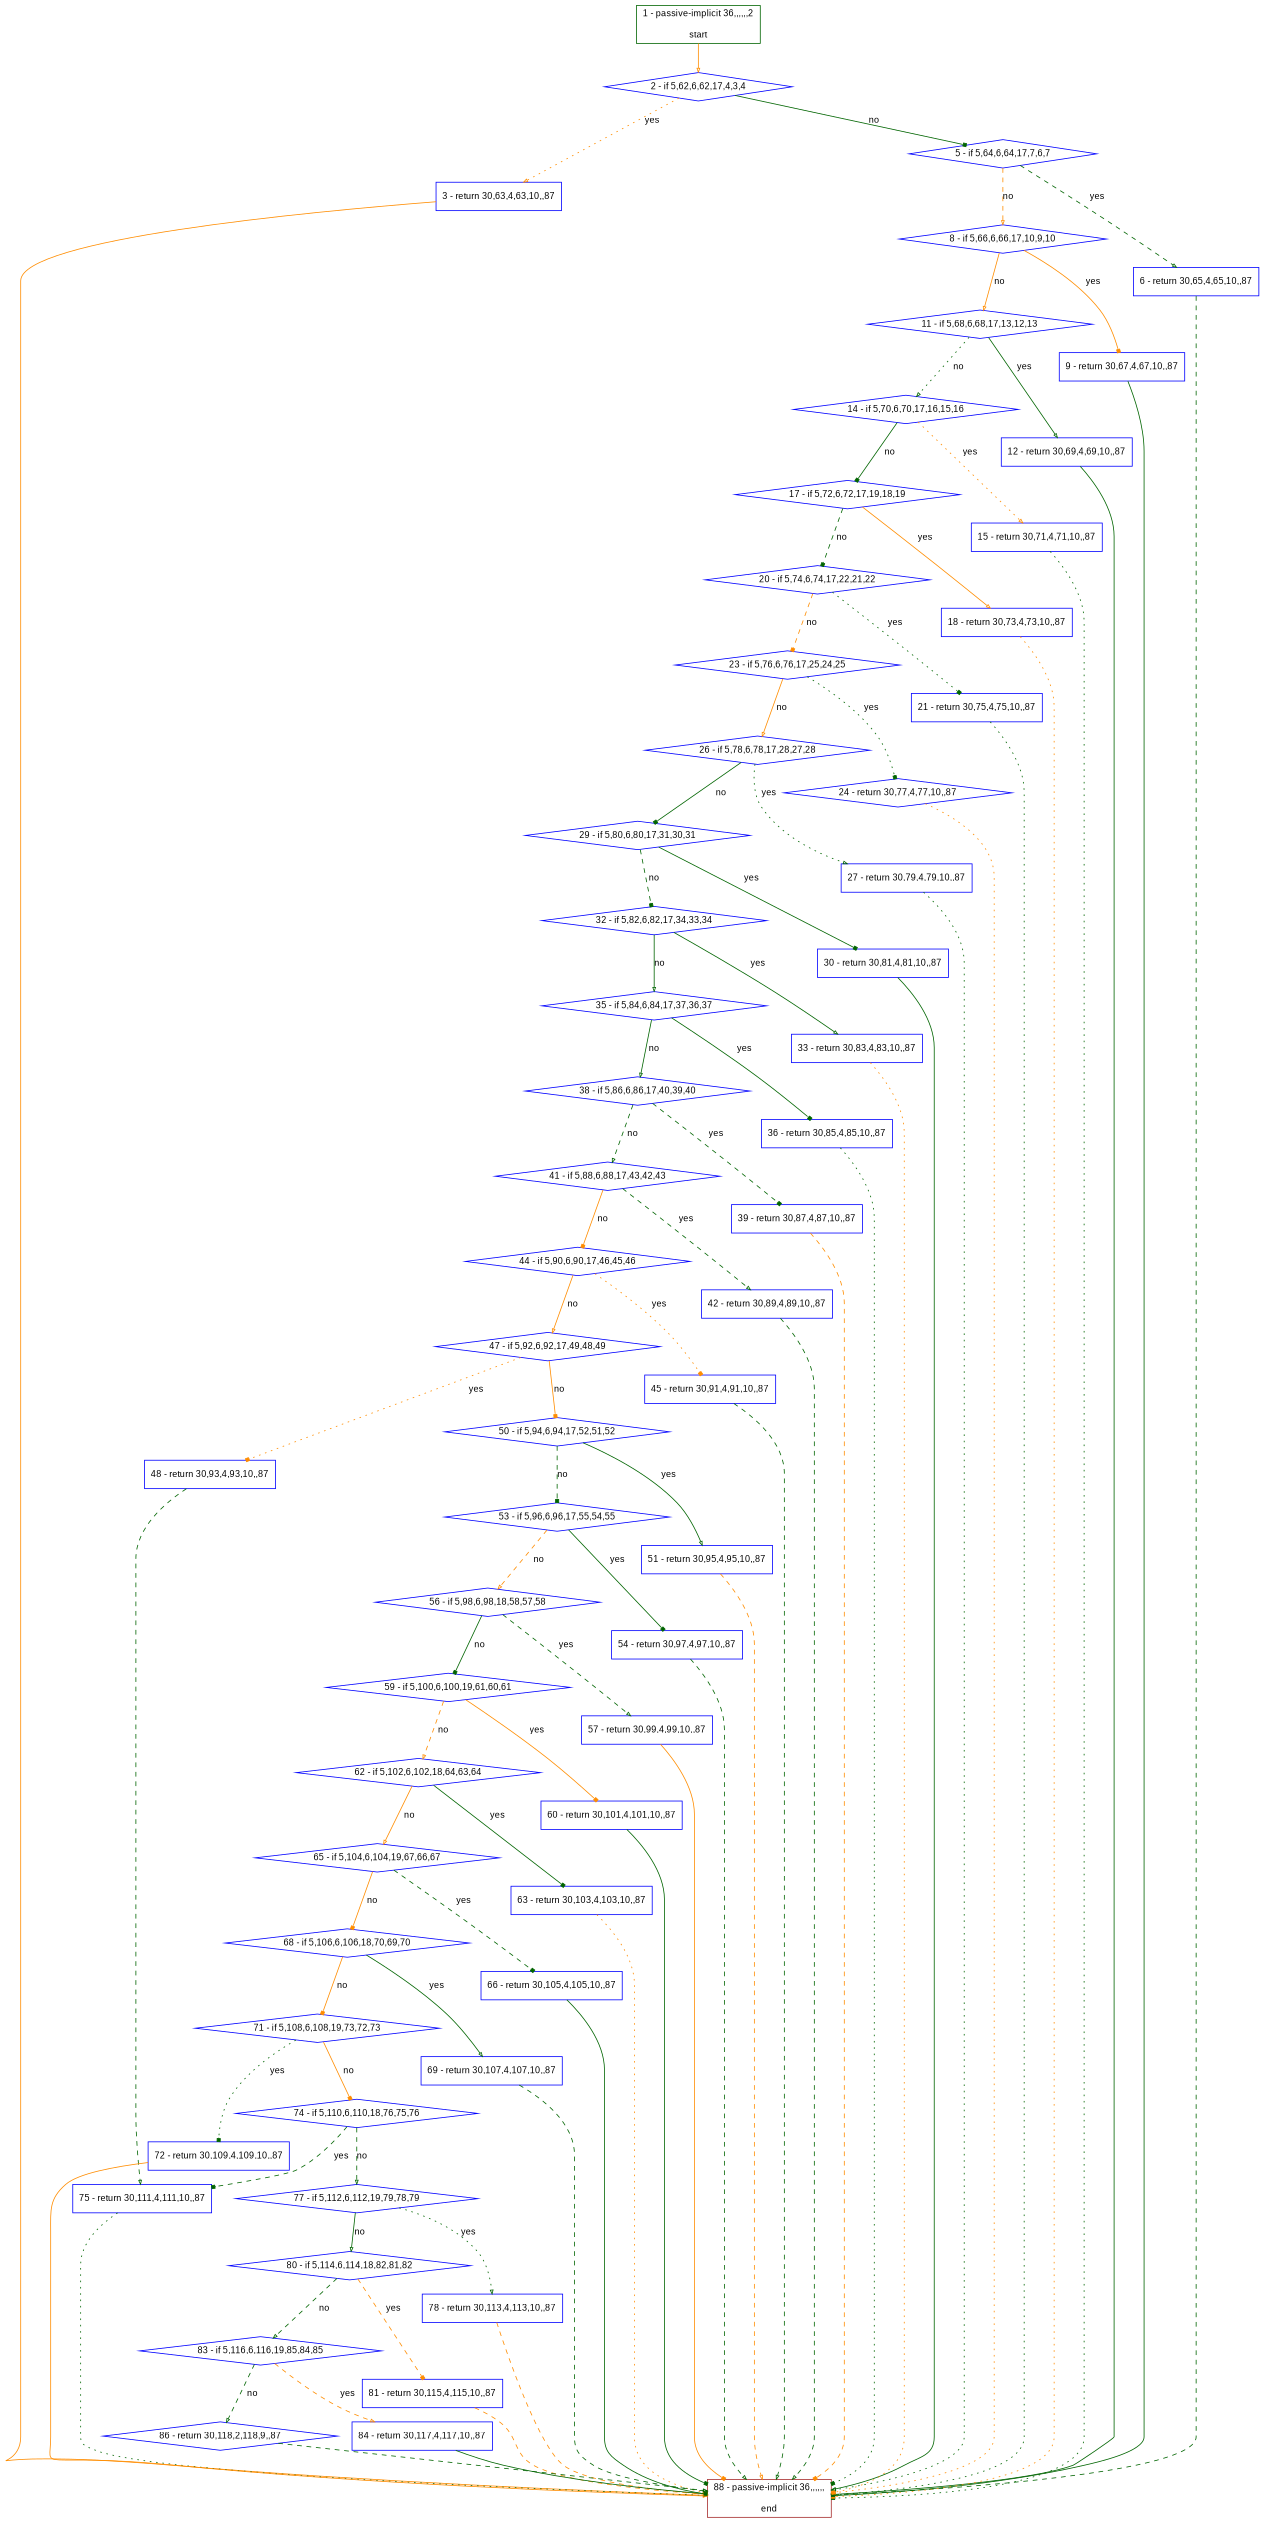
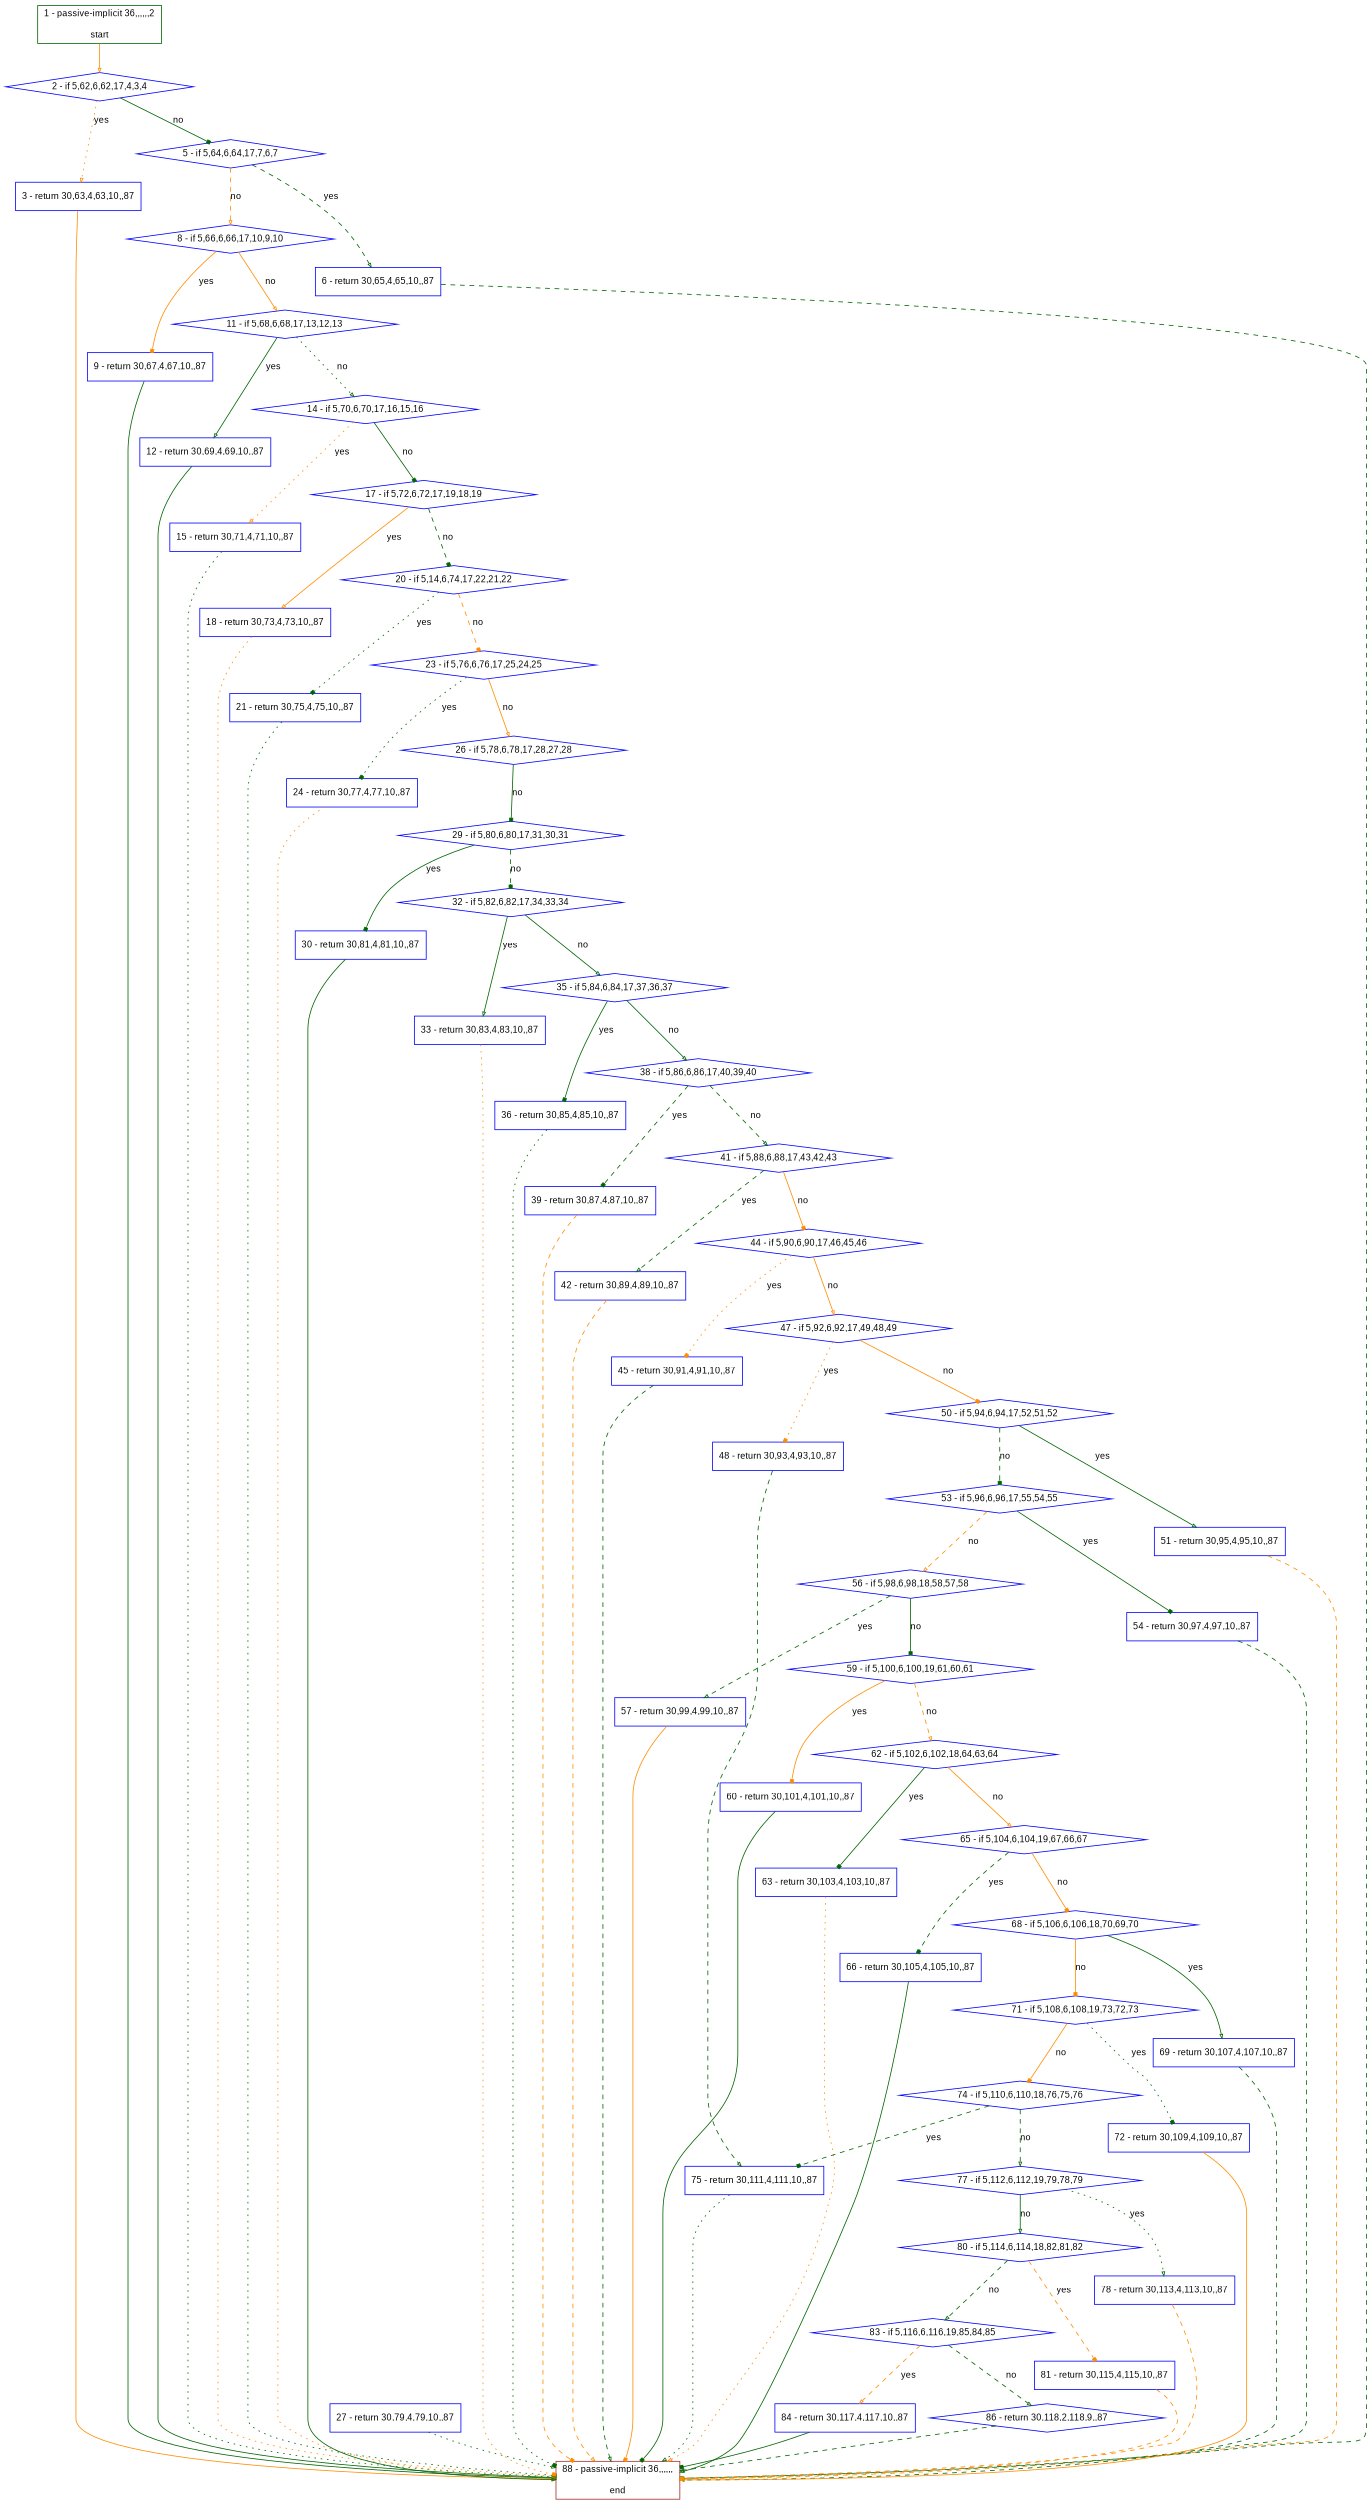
  digraph {
    bgcolor=white
    compound=true
    fillcolor="#FFFFCC"
    fontname=Arial
    fontsize=12
    pack=true
    packmode=clust
    style="rounded,filled"
    node [color="#0000ff" compound=true fillcolor="#ffffff" fixedsize=false fontname=Arial fontsize=12 node_initialized=no shape=box style=filled]
    edge [arrowhead=onormal arrowsize=0.5 arrowtail=none color=darkgreen compound=true dir=forward fontcolor=black fontname=Arial fontsize=12 style=solid]
    n1 [label="2 - if 5,62,6,62,17,4,3,4" shape=diamond]
    n2 [label="3 - return 30,63,4,63,10,,87"]
    n3 [label="5 - if 5,64,6,64,17,7,6,7" shape=diamond]
    n4 [color="#a52a2a" label="88 - passive-implicit 36,,,,,,\n\nend"]
    n5 [label="6 - return 30,65,4,65,10,,87"]
    n6 [label="8 - if 5,66,6,66,17,10,9,10" shape=diamond]
    n7 [color="#006400" label="1 - passive-implicit 36,,,,,,2\n\nstart"]
    n8 [label="9 - return 30,67,4,67,10,,87"]
    n9 [label="11 - if 5,68,6,68,17,13,12,13" shape=diamond]
    n10 [label="12 - return 30,69,4,69,10,,87"]
    n11 [label="14 - if 5,70,6,70,17,16,15,16" shape=diamond]
    n12 [label="15 - return 30,71,4,71,10,,87"]
    n13 [label="17 - if 5,72,6,72,17,19,18,19" shape=diamond]
    n14 [label="18 - return 30,73,4,73,10,,87"]
-   n15 [label="20 - if 5,74,6,74,17,22,21,22" shape=diamond]
+   n15 [label="20 - if 5,14,6,74,17,22,21,22" shape=diamond]
    n16 [label="21 - return 30,75,4,75,10,,87"]
    n17 [label="23 - if 5,76,6,76,17,25,24,25" shape=diamond]
-   n18 [label="24 - return 30,77,4,77,10,,87" shape=diamond]
+   n18 [label="24 - return 30,77,4,77,10,,87"]
    n19 [label="26 - if 5,78,6,78,17,28,27,28" shape=diamond]
    n20 [label="27 - return 30,79,4,79,10,,87"]
    n21 [label="29 - if 5,80,6,80,17,31,30,31" shape=diamond]
    n22 [label="30 - return 30,81,4,81,10,,87"]
    n23 [label="32 - if 5,82,6,82,17,34,33,34" shape=diamond]
    n24 [label="33 - return 30,83,4,83,10,,87"]
    n25 [label="35 - if 5,84,6,84,17,37,36,37" shape=diamond]
    n26 [label="36 - return 30,85,4,85,10,,87"]
    n27 [label="38 - if 5,86,6,86,17,40,39,40" shape=diamond]
    n28 [label="39 - return 30,87,4,87,10,,87"]
    n29 [label="41 - if 5,88,6,88,17,43,42,43" shape=diamond]
    n30 [label="42 - return 30,89,4,89,10,,87"]
    n31 [label="44 - if 5,90,6,90,17,46,45,46" shape=diamond]
    n32 [label="45 - return 30,91,4,91,10,,87"]
    n33 [label="47 - if 5,92,6,92,17,49,48,49" shape=diamond]
    n34 [label="48 - return 30,93,4,93,10,,87"]
    n35 [label="50 - if 5,94,6,94,17,52,51,52" shape=diamond]
    n36 [label="75 - return 30,111,4,111,10,,87"]
    n37 [label="51 - return 30,95,4,95,10,,87"]
    n38 [label="53 - if 5,96,6,96,17,55,54,55" shape=diamond]
    n39 [label="54 - return 30,97,4,97,10,,87"]
    n40 [label="56 - if 5,98,6,98,18,58,57,58" shape=diamond]
    n41 [label="57 - return 30,99,4,99,10,,87"]
    n42 [label="59 - if 5,100,6,100,19,61,60,61" shape=diamond]
    n43 [label="60 - return 30,101,4,101,10,,87"]
    n44 [label="62 - if 5,102,6,102,18,64,63,64" shape=diamond]
    n45 [label="63 - return 30,103,4,103,10,,87"]
    n46 [label="65 - if 5,104,6,104,19,67,66,67" shape=diamond]
    n47 [label="66 - return 30,105,4,105,10,,87"]
    n48 [label="68 - if 5,106,6,106,18,70,69,70" shape=diamond]
    n49 [label="69 - return 30,107,4,107,10,,87"]
    n50 [label="71 - if 5,108,6,108,19,73,72,73" shape=diamond]
    n51 [label="72 - return 30,109,4,109,10,,87"]
    n52 [label="74 - if 5,110,6,110,18,76,75,76" shape=diamond]
    n53 [label="77 - if 5,112,6,112,19,79,78,79" shape=diamond]
    n54 [label="78 - return 30,113,4,113,10,,87"]
    n55 [label="80 - if 5,114,6,114,18,82,81,82" shape=diamond]
    n56 [label="81 - return 30,115,4,115,10,,87"]
    n57 [label="83 - if 5,116,6,116,19,85,84,85" shape=diamond]
    n58 [label="84 - return 30,117,4,117,10,,87"]
    n59 [label="86 - return 30,118,2,118,9,,87" shape=diamond]
    n1 -> n2 [color=darkorange label=yes style=dotted]
    n1 -> n3 [arrowhead=box label=no]
    n2 -> n4 [color=darkorange]
    n3 -> n5 [label=yes style=dashed]
    n3 -> n6 [color=darkorange label=no style=dashed]
    n5 -> n4 [arrowhead=box style=dashed]
    n6 -> n8 [arrowhead=box color=darkorange label=yes]
    n6 -> n9 [color=darkorange label=no]
    n7 -> n1 [color=darkorange]
    n8 -> n4 [arrowhead=box]
    n9 -> n10 [label=yes]
    n9 -> n11 [label=no style=dotted]
    n10 -> n4
    n11 -> n12 [color=darkorange label=yes style=dotted]
    n11 -> n13 [arrowhead=box label=no]
    n12 -> n4 [arrowhead=box style=dotted]
    n13 -> n14 [color=darkorange label=yes]
    n13 -> n15 [arrowhead=box label=no style=dashed]
    n14 -> n4 [arrowhead=box color=darkorange style=dotted]
    n15 -> n16 [arrowhead=box label=yes style=dotted]
    n15 -> n17 [arrowhead=box color=darkorange label=no style=dashed]
    n16 -> n4 [arrowhead=box style=dotted]
    n17 -> n18 [arrowhead=box label=yes style=dotted]
    n17 -> n19 [color=darkorange label=no]
    n18 -> n4 [color=darkorange style=dotted]
-   n19 -> n20 [label=yes style=dotted]
    n19 -> n21 [arrowhead=box label=no]
    n20 -> n4 [style=dotted]
    n21 -> n22 [arrowhead=box label=yes]
    n21 -> n23 [arrowhead=box label=no style=dashed]
    n22 -> n4
    n23 -> n24 [label=yes]
    n23 -> n25 [label=no]
    n24 -> n4 [arrowhead=box color=darkorange style=dotted]
    n25 -> n26 [arrowhead=box label=yes]
    n25 -> n27 [label=no]
    n26 -> n4 [arrowhead=box style=dotted]
    n27 -> n28 [arrowhead=box label=yes style=dashed]
    n27 -> n29 [label=no style=dashed]
    n28 -> n4 [arrowhead=box color=darkorange style=dashed]
    n29 -> n30 [label=yes style=dashed]
    n29 -> n31 [arrowhead=box color=darkorange label=no]
-   n30 -> n4 [style=dashed]
+   n30 -> n4 [color=darkorange style=dashed]
    n31 -> n32 [arrowhead=box color=darkorange label=yes style=dotted]
    n31 -> n33 [color=darkorange label=no]
    n32 -> n4 [style=dashed]
    n33 -> n34 [arrowhead=box color=darkorange label=yes style=dotted]
    n33 -> n35 [arrowhead=box color=darkorange label=no]
    n34 -> n36 [style=dashed]
    n35 -> n37 [label=yes]
    n35 -> n38 [arrowhead=box label=no style=dashed]
    n36 -> n4 [style=dotted]
    n37 -> n4 [color=darkorange style=dashed]
    n38 -> n39 [arrowhead=box label=yes]
    n38 -> n40 [color=darkorange label=no style=dashed]
    n39 -> n4 [style=dashed]
    n40 -> n41 [label=yes style=dashed]
    n40 -> n42 [arrowhead=box label=no]
    n41 -> n4 [arrowhead=box color=darkorange]
    n42 -> n43 [arrowhead=box color=darkorange label=yes]
    n42 -> n44 [color=darkorange label=no style=dashed]
    n43 -> n4 [arrowhead=box]
    n44 -> n45 [arrowhead=box label=yes]
    n44 -> n46 [color=darkorange label=no]
    n45 -> n4 [color=darkorange style=dotted]
    n46 -> n47 [arrowhead=box label=yes style=dashed]
    n46 -> n48 [arrowhead=box color=darkorange label=no]
    n47 -> n4
    n48 -> n49 [label=yes]
    n48 -> n50 [arrowhead=box color=darkorange label=no]
    n49 -> n4 [style=dashed]
    n50 -> n51 [arrowhead=box label=yes style=dotted]
    n50 -> n52 [arrowhead=box color=darkorange label=no]
    n51 -> n4 [color=darkorange]
    n52 -> n36 [arrowhead=box label=yes style=dashed]
    n52 -> n53 [label=no style=dashed]
    n53 -> n54 [label=yes style=dotted]
    n53 -> n55 [label=no]
    n54 -> n4 [color=darkorange style=dashed]
    n55 -> n56 [arrowhead=box color=darkorange label=yes style=dashed]
    n55 -> n57 [label=no style=dashed]
    n56 -> n4 [arrowhead=box color=darkorange style=dashed]
    n57 -> n58 [color=darkorange label=yes style=dashed]
    n57 -> n59 [label=no style=dashed]
    n58 -> n4 [arrowhead=box]
    n59 -> n4 [style=dashed]
  }
